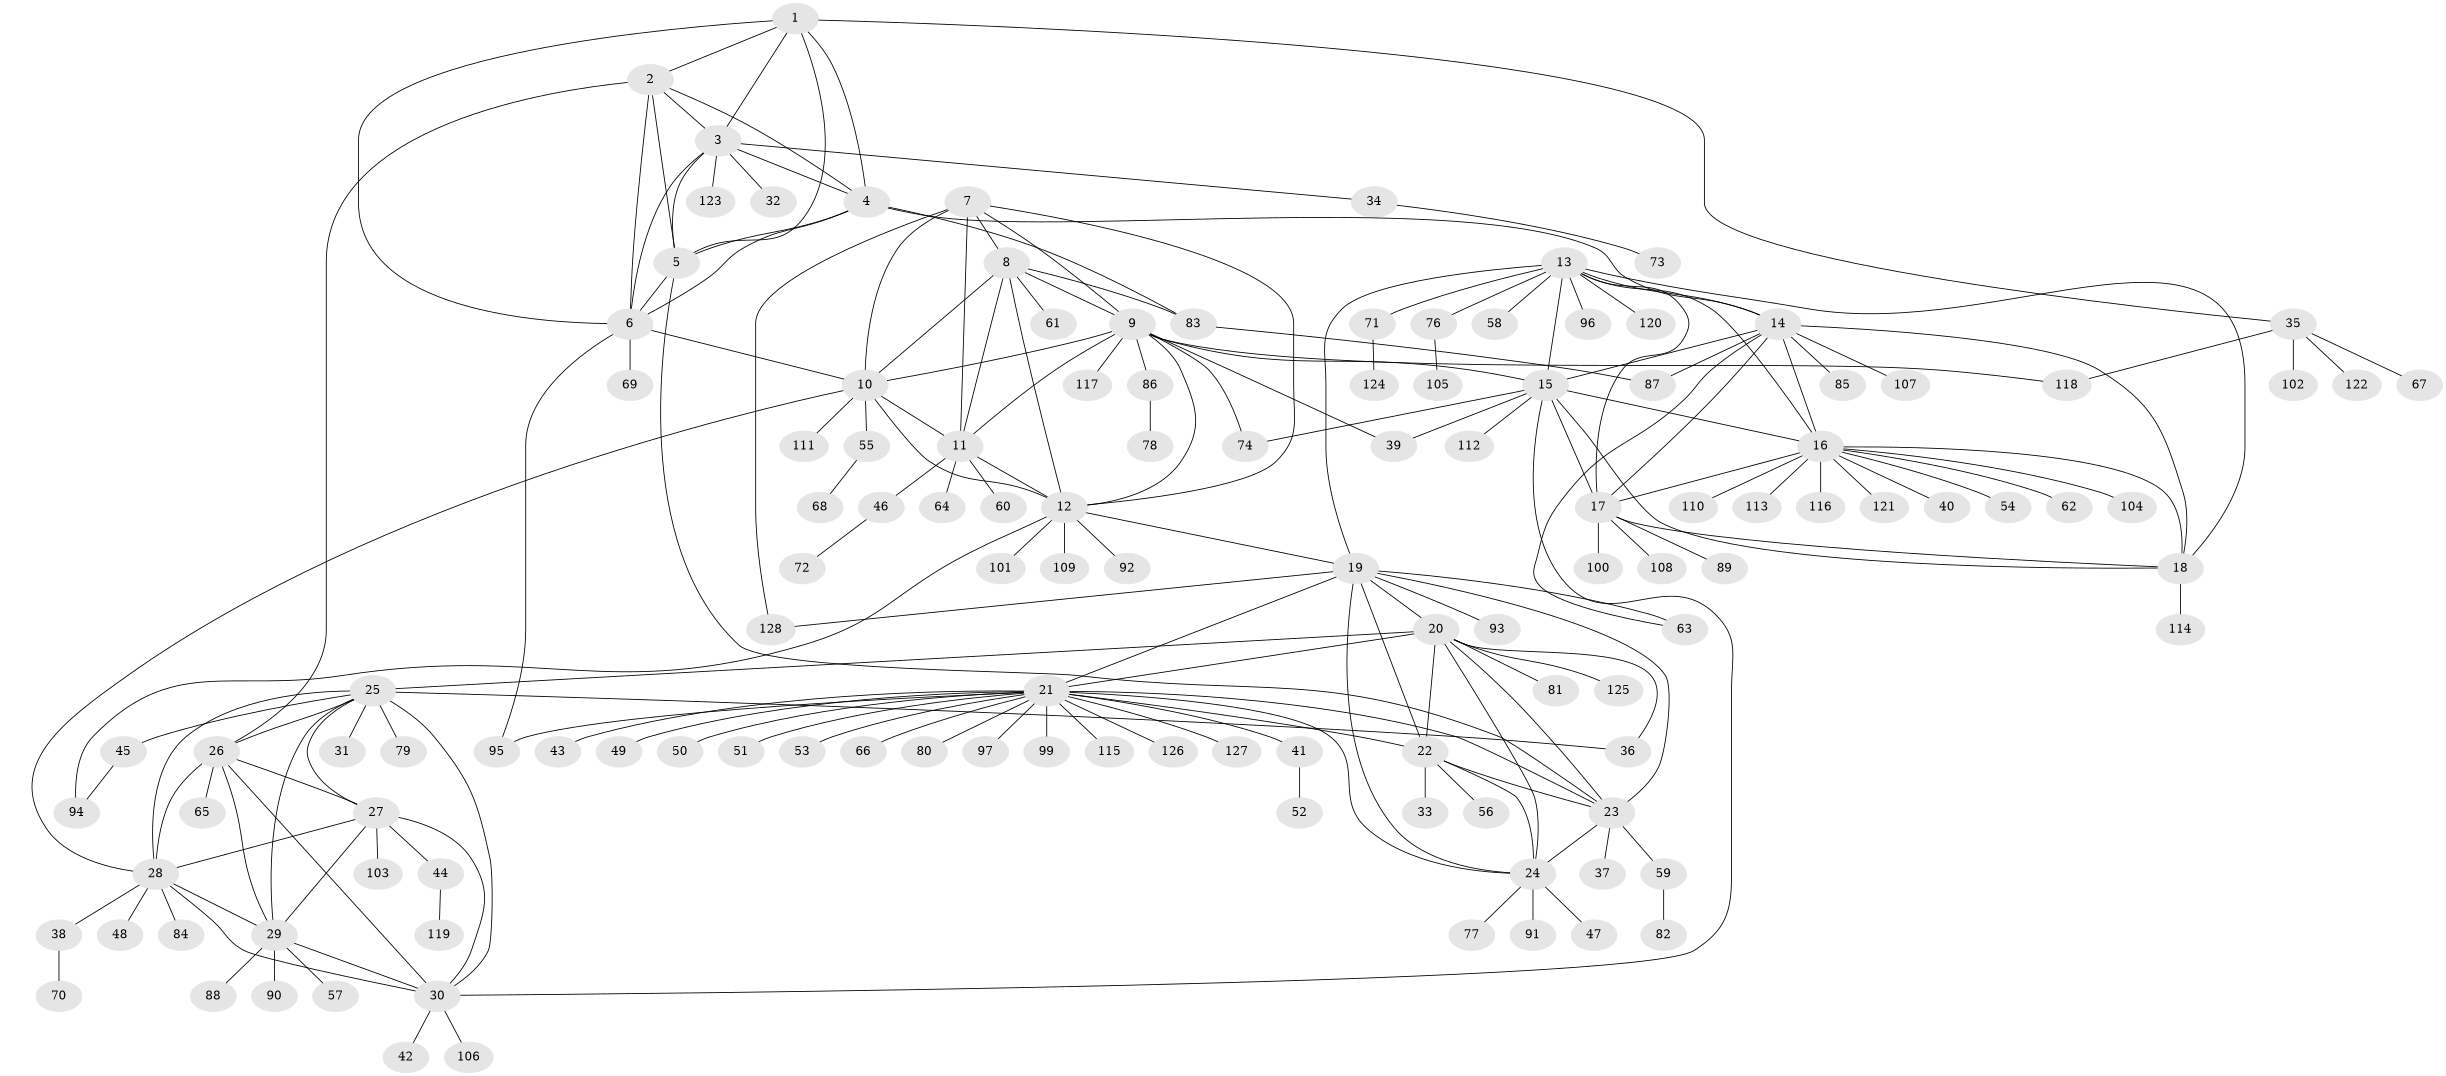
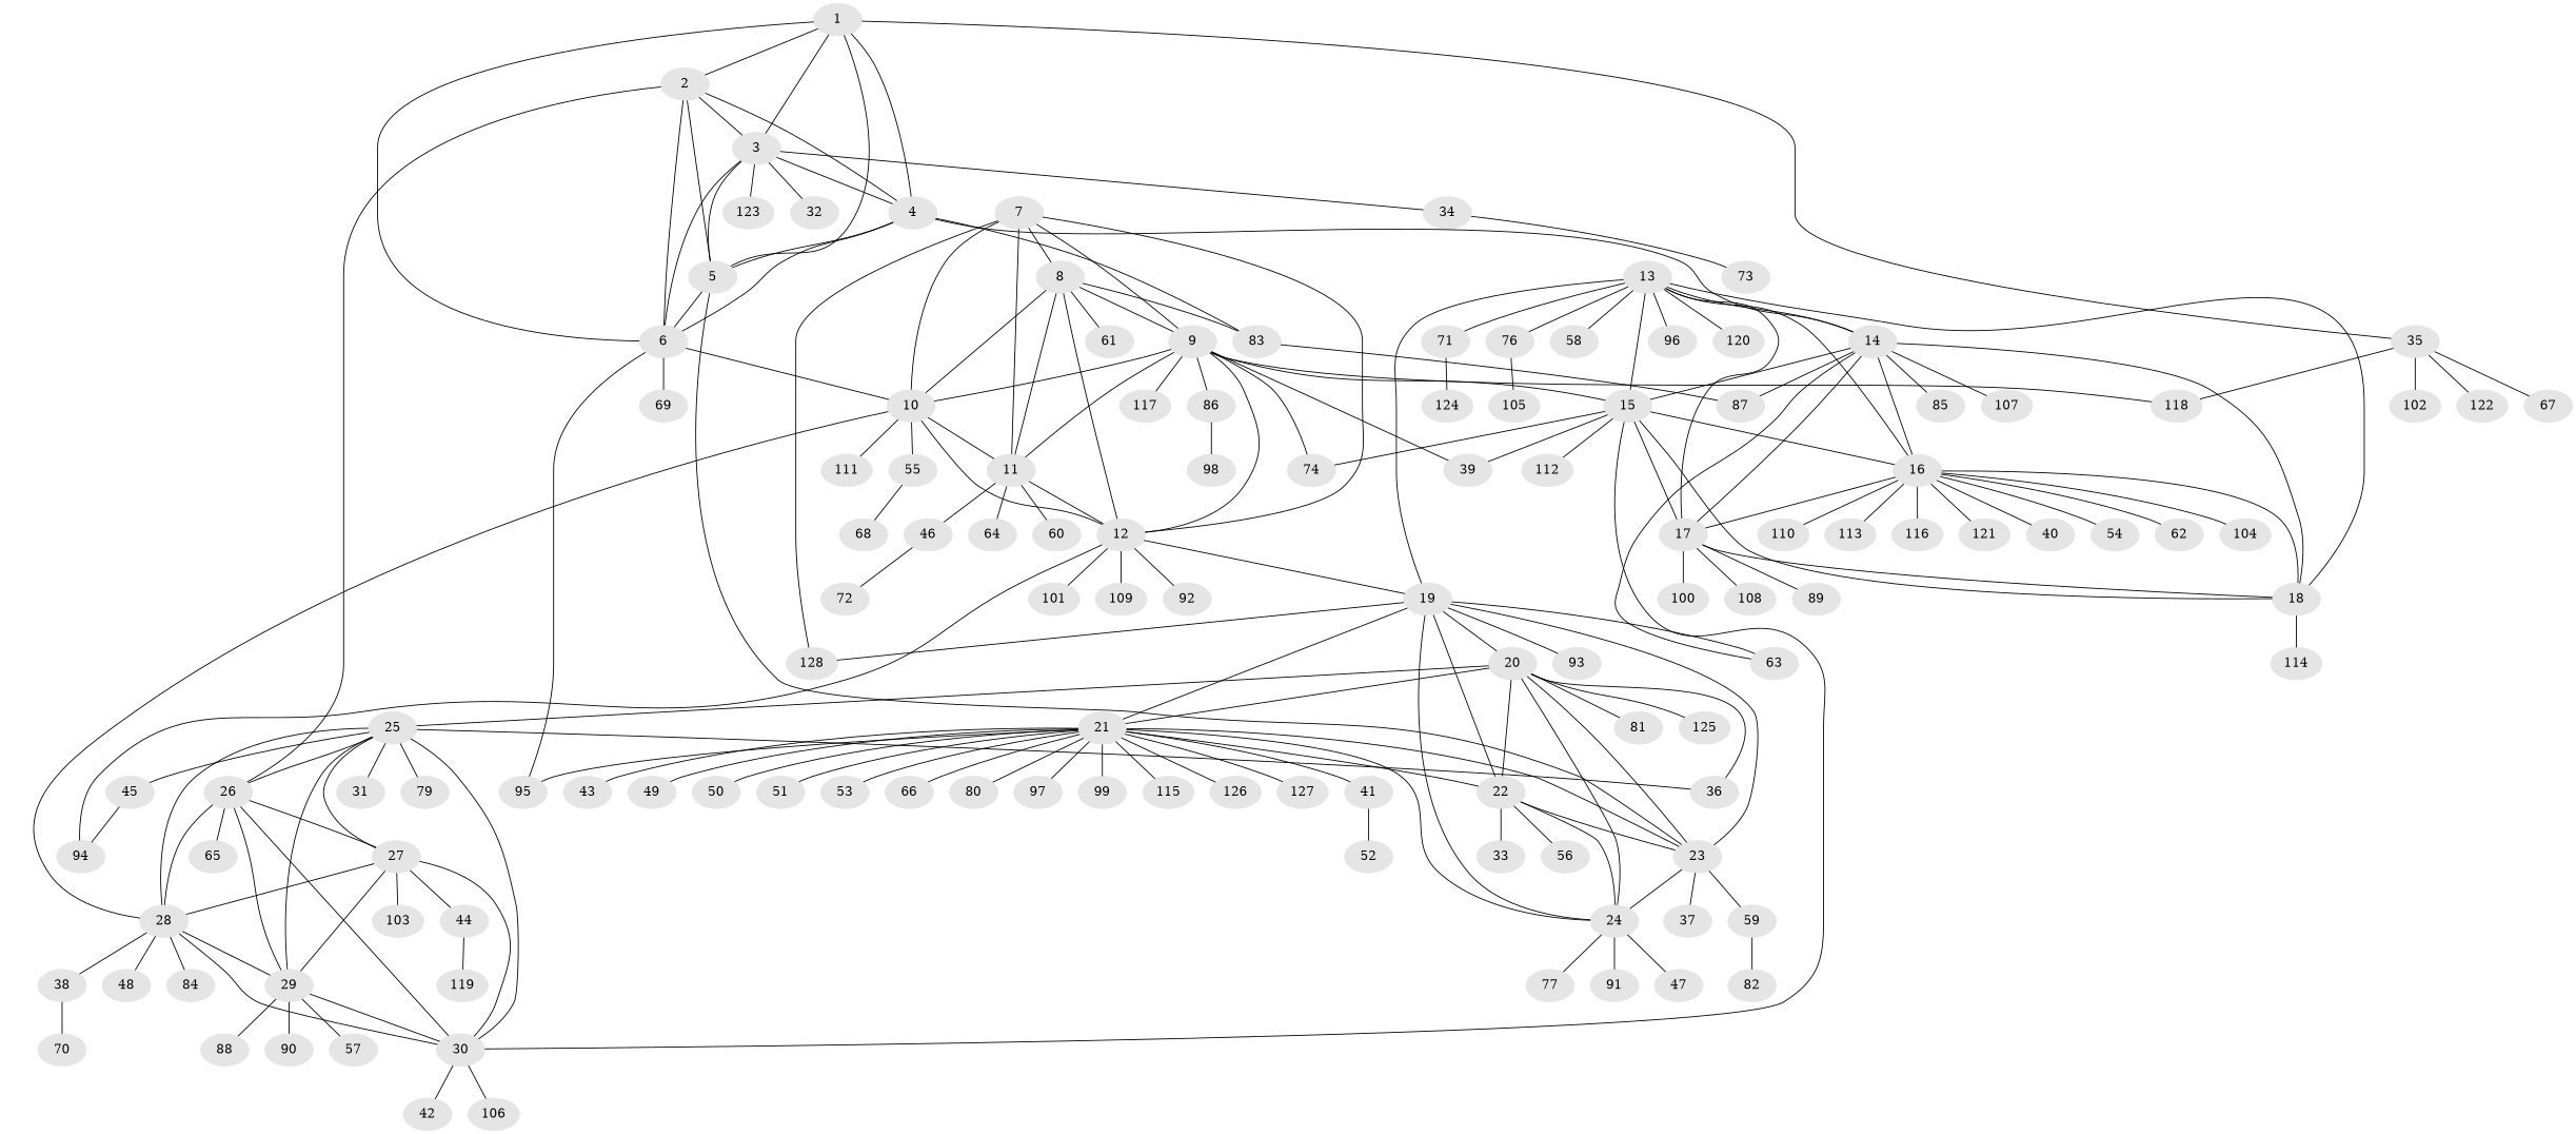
  graph {
    node [color=gray90 style=filled]
    1
    2
    3
    4
    5
    6
    35
    26
    32
    34
    123
    14
    83
    23
    10
    69
    95
    118
    67
    102
    122
    28
    30
    27
    29
    65
    73
    15
    16
    17
    18
    63
    85
    87
    107
    24
    37
    59
    11
    12
    55
    111
    7
    8
    9
    128
    61
    39
    74
    86
    117
    46
    60
    64
    19
    92
    94
    101
    109
    112
-   98 [label=78]
+   98
    38
    48
    84
    68
    72
    20
    21
    22
    93
    13
    58
    71
    76
    96
    120
    40
    54
    62
    104
    110
    113
    116
    121
    89
    100
    108
    114
    124
    105
    42
    106
    25
    36
    81
    125
    41
    43
    49
    50
    51
    53
    66
    80
    97
    99
    115
    126
    127
    33
    56
    47
    77
    91
    31
    45
    79
    52
    82
    44
    103
    57
    88
    90
    119
    70
    1 -- 2
    1 -- 3
    1 -- 4
    1 -- 5
    1 -- 6
    1 -- 35
    2 -- 3
    2 -- 4
    2 -- 5
    2 -- 6
    2 -- 26
    3 -- 4
    3 -- 5
    3 -- 6
    3 -- 32
    3 -- 34
    3 -- 123
    4 -- 5
    4 -- 6
    4 -- 14
    4 -- 83
    5 -- 6
    5 -- 23
    6 -- 10
    6 -- 69
    6 -- 95
    35 -- 118
    35 -- 67
    35 -- 102
    35 -- 122
    26 -- 28
    26 -- 30
    26 -- 27
    26 -- 29
    26 -- 65
    34 -- 73
    14 -- 15
    14 -- 16
    14 -- 17
    14 -- 18
    14 -- 63
    14 -- 85
    14 -- 87
    14 -- 107
    83 -- 87
    23 -- 24
    23 -- 37
    23 -- 59
    10 -- 28
    10 -- 11
    10 -- 12
    10 -- 55
    10 -- 111
    28 -- 30
    28 -- 29
    28 -- 38
    28 -- 48
    28 -- 84
    30 -- 42
    30 -- 106
    27 -- 28
    27 -- 30
    27 -- 29
    27 -- 44
    27 -- 103
    29 -- 30
    29 -- 57
    29 -- 88
    29 -- 90
    15 -- 30
    15 -- 16
    15 -- 17
    15 -- 18
    15 -- 39
    15 -- 74
    15 -- 112
    16 -- 17
    16 -- 18
    16 -- 40
    16 -- 54
    16 -- 62
    16 -- 104
    16 -- 110
    16 -- 113
    16 -- 116
    16 -- 121
    17 -- 18
    17 -- 89
    17 -- 100
    17 -- 108
    18 -- 114
    24 -- 47
    24 -- 77
    24 -- 91
    59 -- 82
    11 -- 12
    11 -- 46
    11 -- 60
    11 -- 64
    12 -- 19
    12 -- 92
    12 -- 94
    12 -- 101
    12 -- 109
    55 -- 68
    7 -- 10
    7 -- 11
    7 -- 12
    7 -- 8
    7 -- 9
    7 -- 128
    8 -- 83
    8 -- 10
    8 -- 11
    8 -- 12
    8 -- 9
    8 -- 61
    9 -- 10
    9 -- 118
    9 -- 15
    9 -- 11
    9 -- 12
    9 -- 39
    9 -- 74
    9 -- 86
    9 -- 117
    86 -- 98
    46 -- 72
    19 -- 23
    19 -- 63
    19 -- 24
    19 -- 128
    19 -- 20
    19 -- 21
    19 -- 22
    19 -- 93
    38 -- 70
    20 -- 23
    20 -- 24
    20 -- 21
    20 -- 22
    20 -- 25
    20 -- 36
    20 -- 81
    20 -- 125
    21 -- 23
    21 -- 95
    21 -- 24
    21 -- 22
    21 -- 41
    21 -- 43
    21 -- 49
    21 -- 50
    21 -- 51
    21 -- 53
    21 -- 66
    21 -- 80
    21 -- 97
    21 -- 99
    21 -- 115
    21 -- 126
    21 -- 127
    22 -- 23
    22 -- 24
    22 -- 33
    22 -- 56
    13 -- 14
    13 -- 15
    13 -- 16
    13 -- 17
    13 -- 18
    13 -- 19
    13 -- 58
    13 -- 71
    13 -- 76
    13 -- 96
    13 -- 120
    71 -- 124
    76 -- 105
    25 -- 26
    25 -- 28
    25 -- 30
    25 -- 27
    25 -- 29
    25 -- 36
    25 -- 31
    25 -- 45
    25 -- 79
    41 -- 52
    45 -- 94
    44 -- 119
  }
